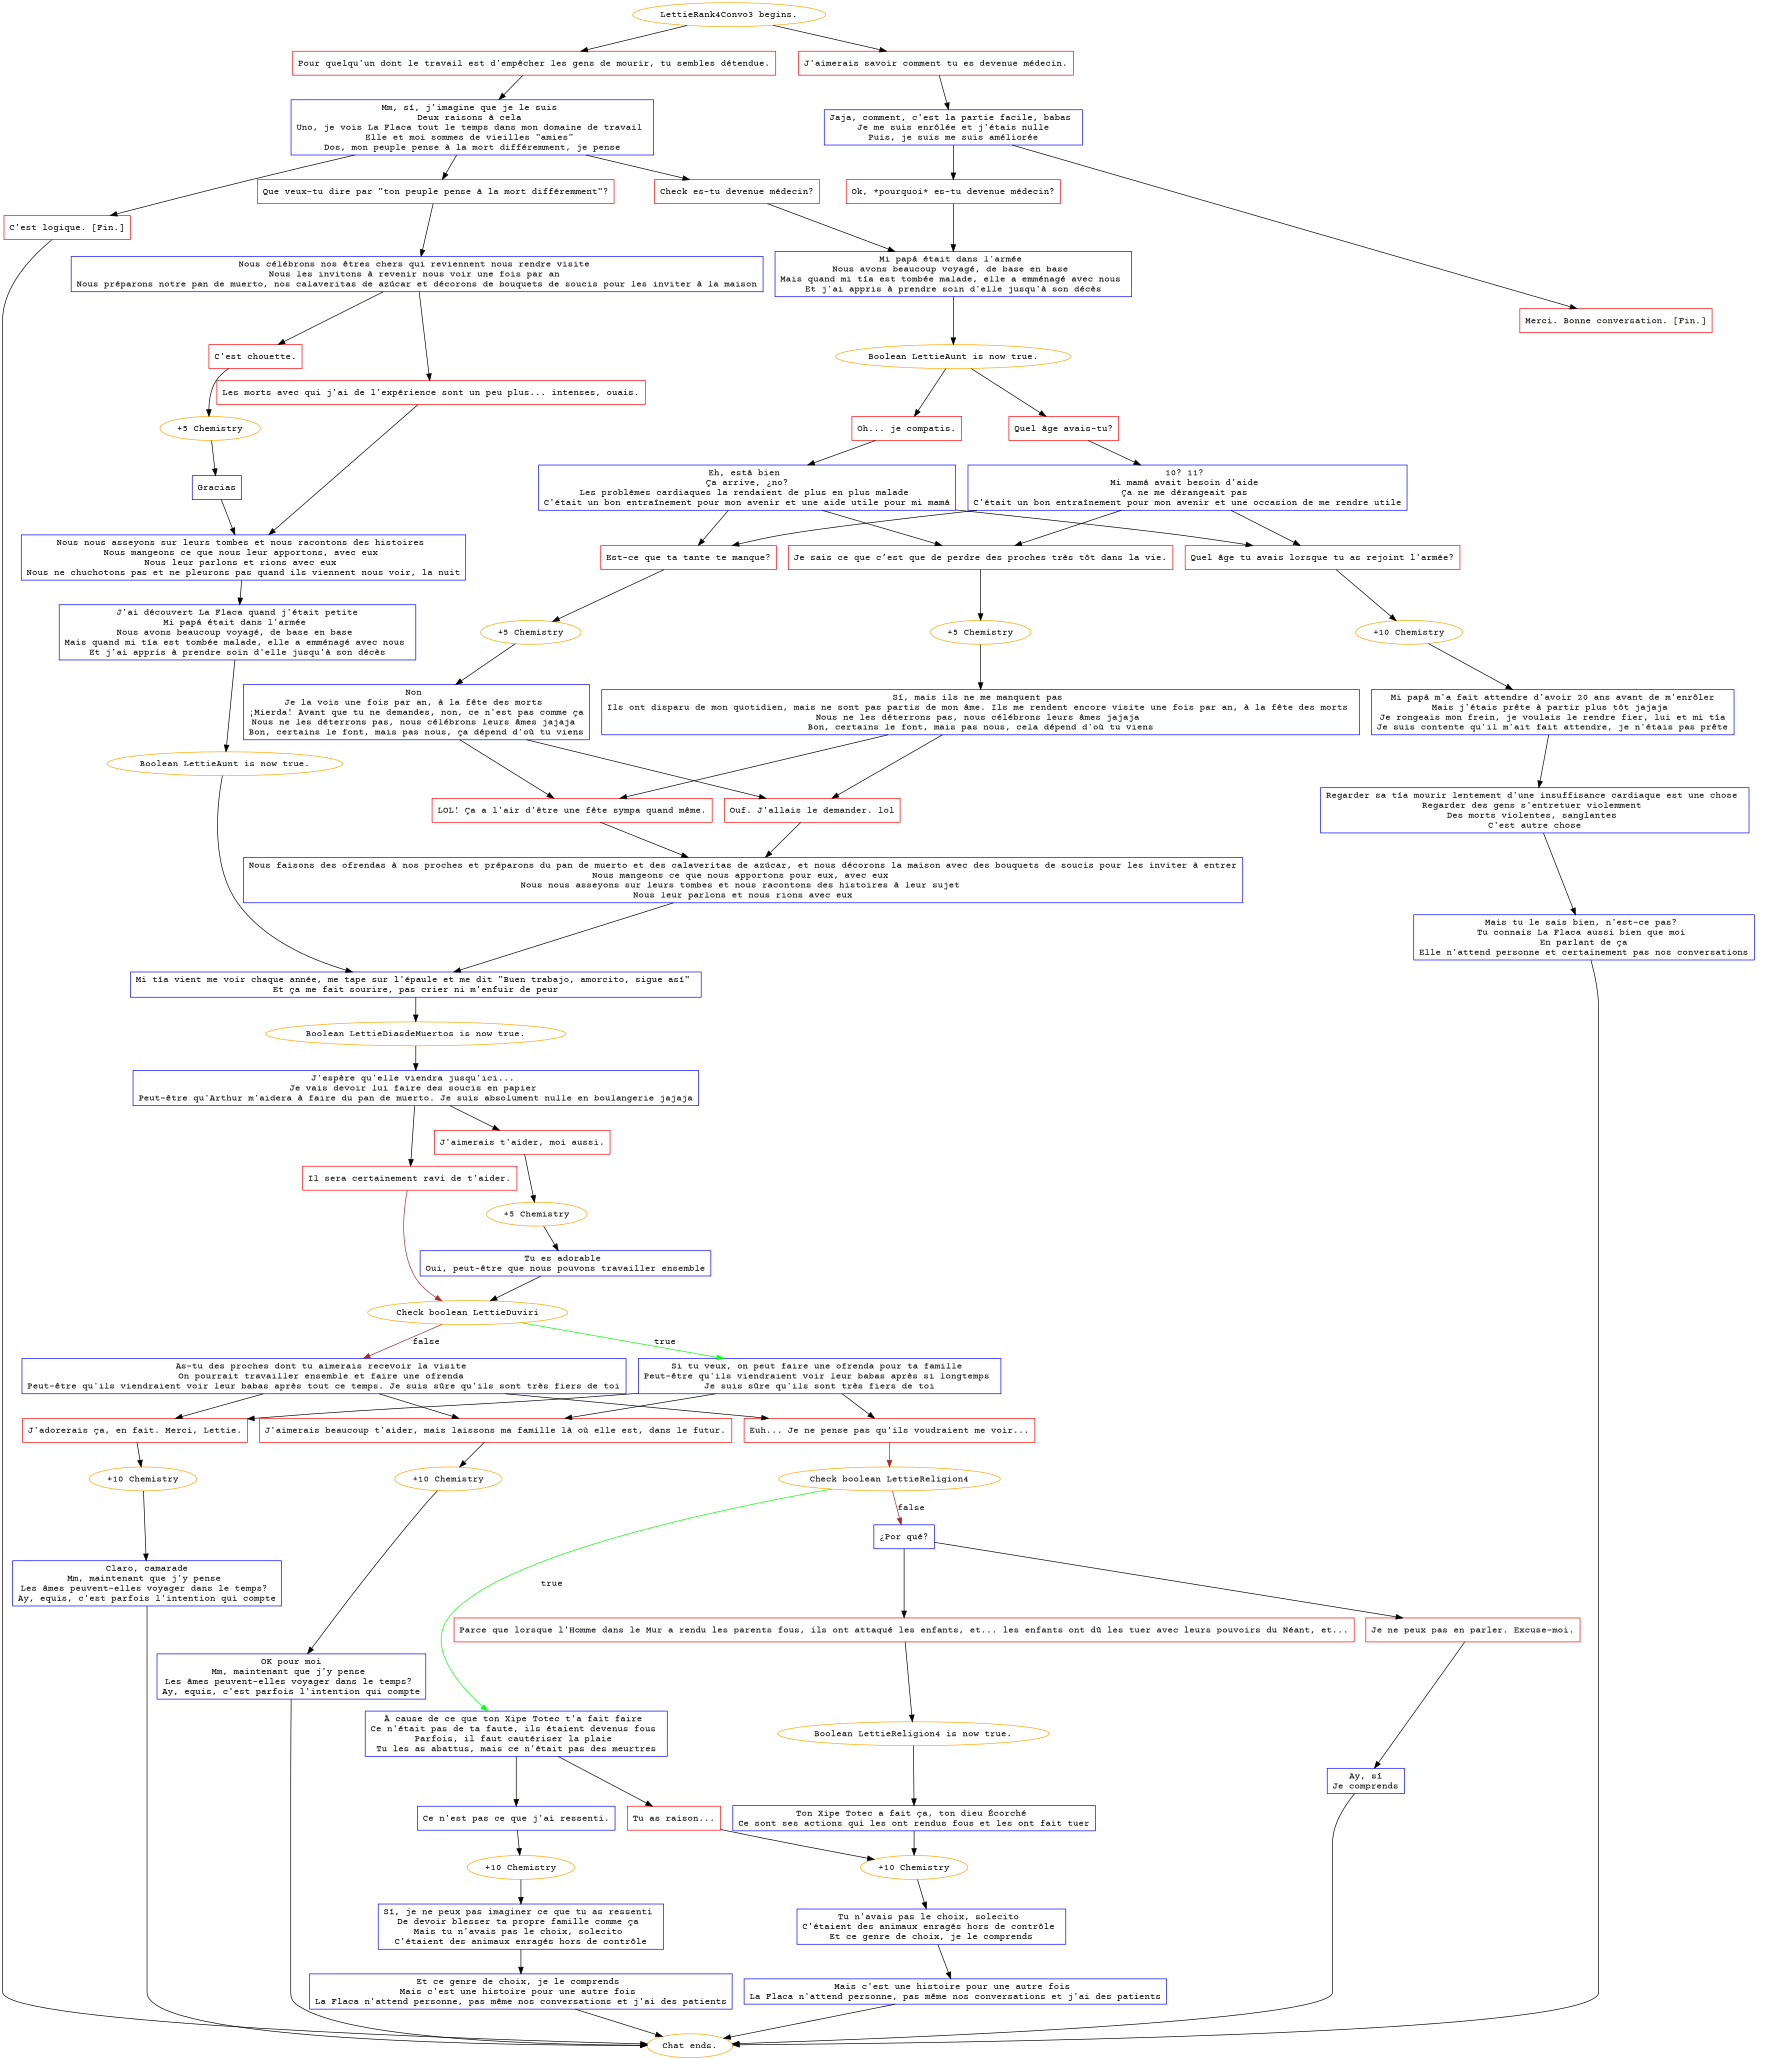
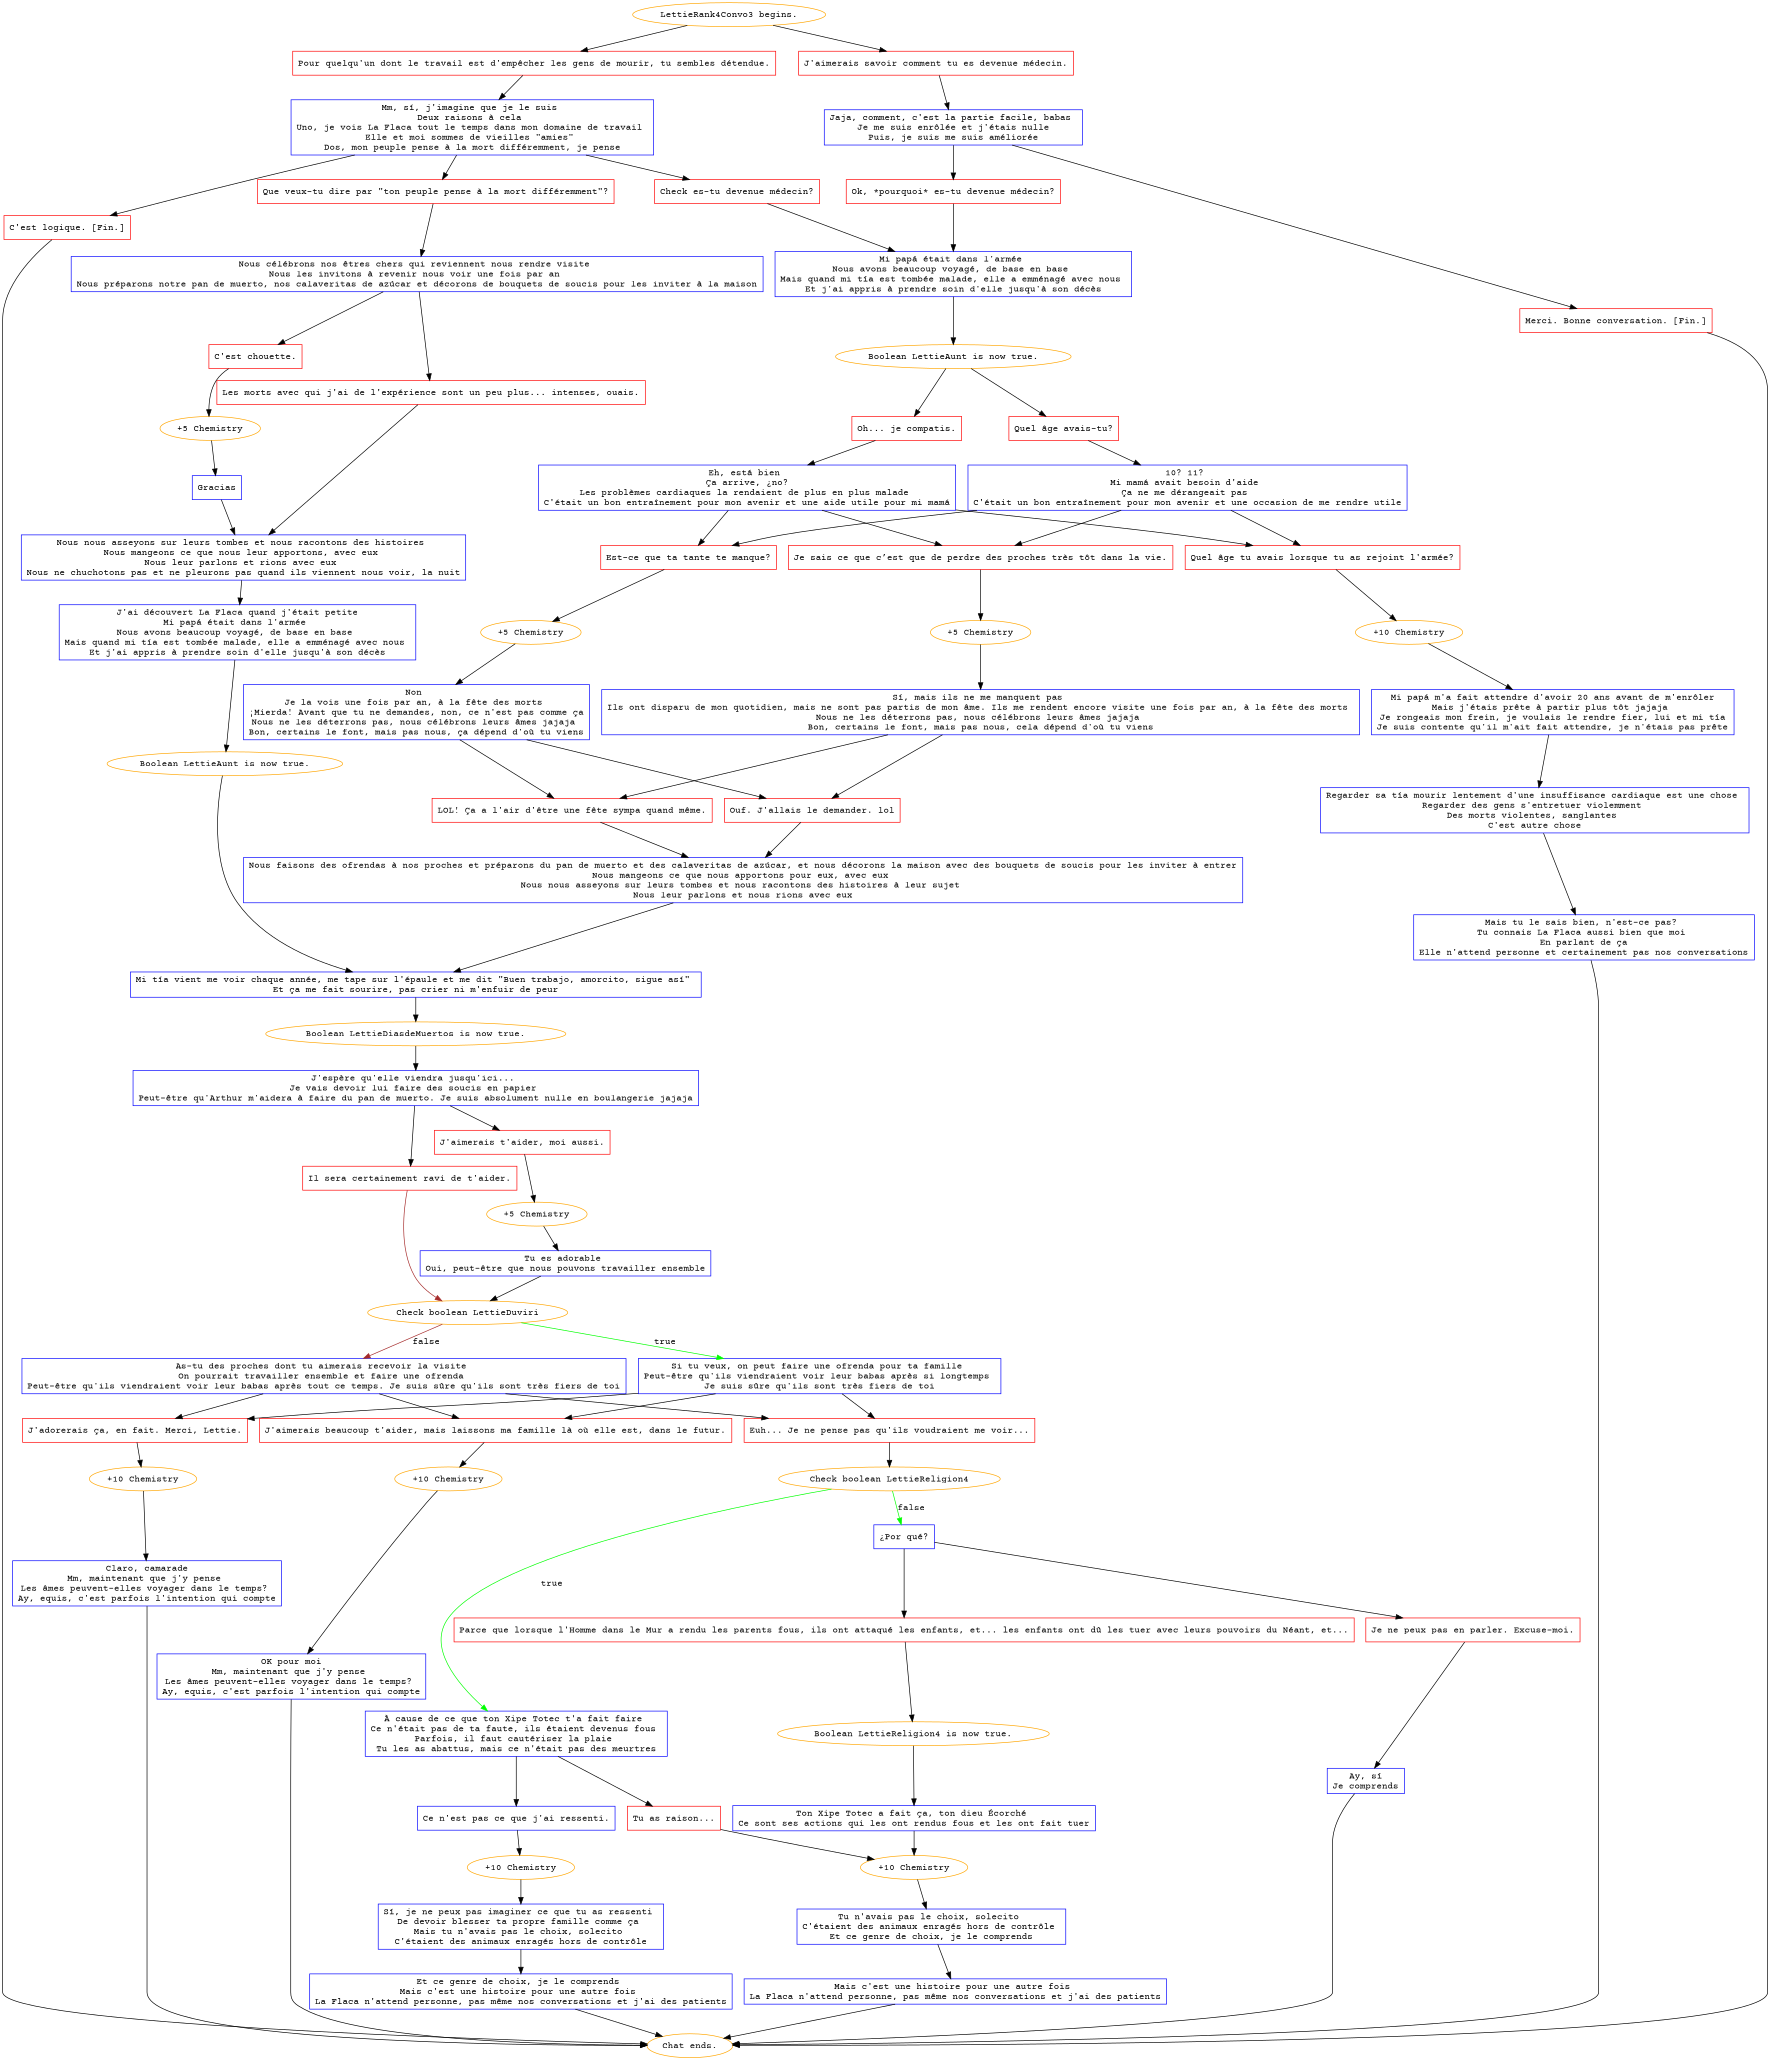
  digraph {
    fontname="Courier Prime"
    node [color=blue fontname="Courier Prime" shape=box]
    edge [fontname="Courier Prime"]
    "LettieRank4Convo3 begins." [color=orange shape=""]
    n2 [color=red label="Pour quelqu'un dont le travail est d'empêcher les gens de mourir, tu sembles détendue."]
    n3 [color=red label="J'aimerais savoir comment tu es devenue médecin."]
    n4 [label="Mm, sí, j'imagine que je le suis \nDeux raisons à cela \nUno, je vois La Flaca tout le temps dans mon domaine de travail \nElle et moi sommes de vieilles \"amies\" \nDos, mon peuple pense à la mort différemment, je pense"]
    n5 [label="Jaja, comment, c'est la partie facile, babas \nJe me suis enrôlée et j'étais nulle\nPuis, je suis me suis améliorée"]
    n6 [color=red label="Que veux-tu dire par \"ton peuple pense à la mort différemment\"?"]
    n7 [color=red label="Check es-tu devenue médecin?"]
    n8 [color=red label="C'est logique. [Fin.]"]
    n9 [color=red label="Ok, *pourquoi* es-tu devenue médecin?"]
    n10 [color=red label="Merci. Bonne conversation. [Fin.]"]
    n11 [label="Nous célébrons nos êtres chers qui reviennent nous rendre visite \nNous les invitons à revenir nous voir une fois par an \nNous préparons notre pan de muerto, nos calaveritas de azúcar et décorons de bouquets de soucis pour les inviter à la maison"]
    n12 [label="Mi papá était dans l'armée \nNous avons beaucoup voyagé, de base en base \nMais quand mi tía est tombée malade, elle a emménagé avec nous \nEt j'ai appris à prendre soin d'elle jusqu'à son décès"]
    "Chat ends." [color=orange shape=""]
    n14 [color=red label="Les morts avec qui j'ai de l'expérience sont un peu plus... intenses, ouais."]
    n15 [color=red label="C'est chouette."]
    n16 [color=orange label="Boolean LettieAunt is now true." shape=""]
    n17 [label="Nous nous asseyons sur leurs tombes et nous racontons des histoires \nNous mangeons ce que nous leur apportons, avec eux \nNous leur parlons et rions avec eux \nNous ne chuchotons pas et ne pleurons pas quand ils viennent nous voir, la nuit"]
    n18 [color=orange label="+5 Chemistry" shape=""]
    n19 [color=red label="Oh... je compatis."]
    n20 [color=red label="Quel âge avais-tu?"]
    n21 [label="J'ai découvert La Flaca quand j'était petite\nMi papá était dans l'armée \nNous avons beaucoup voyagé, de base en base \nMais quand mi tía est tombée malade, elle a emménagé avec nous \nEt j'ai appris à prendre soin d'elle jusqu'à son décès"]
    n22 [label=Gracias]
    n23 [label="Eh, está bien \nÇa arrive, ¿no?\nLes problèmes cardiaques la rendaient de plus en plus malade \nC'était un bon entraînement pour mon avenir et une aide utile pour mi mamá"]
    n24 [label="10? 11? \nMi mamá avait besoin d'aide \nÇa ne me dérangeait pas \nC'était un bon entraînement pour mon avenir et une occasion de me rendre utile"]
    n25 [color=orange label="Boolean LettieAunt is now true." shape=""]
    n26 [color=red label="Est-ce que ta tante te manque?"]
    n27 [color=red label="Je sais ce que c’est que de perdre des proches très tôt dans la vie."]
    n28 [color=red label="Quel âge tu avais lorsque tu as rejoint l'armée?"]
    n29 [label="Mi tía vient me voir chaque année, me tape sur l'épaule et me dit \"Buen trabajo, amorcito, sigue así\" \nEt ça me fait sourire, pas crier ni m'enfuir de peur"]
    n30 [color=orange label="+5 Chemistry" shape=""]
    n31 [color=orange label="+5 Chemistry" shape=""]
    n32 [color=orange label="+10 Chemistry" shape=""]
    n33 [color=orange label="Boolean LettieDiasdeMuertos is now true." shape=""]
    n34 [label="Non \nJe la vois une fois par an, à la fête des morts \n¡Mierda! Avant que tu ne demandes, non, ce n'est pas comme ça\nNous ne les déterrons pas, nous célébrons leurs âmes jajaja \nBon, certains le font, mais pas nous, ça dépend d'où tu viens"]
    n35 [label="Sí, mais ils ne me manquent pas \nIls ont disparu de mon quotidien, mais ne sont pas partis de mon âme. Ils me rendent encore visite une fois par an, à la fête des morts \nNous ne les déterrons pas, nous célébrons leurs âmes jajaja \nBon, certains le font, mais pas nous, cela dépend d'où tu viens"]
    n36 [label="Mi papá m'a fait attendre d'avoir 20 ans avant de m'enrôler\nMais j'étais prête à partir plus tôt jajaja \nJe rongeais mon frein, je voulais le rendre fier, lui et mi tía\nJe suis contente qu'il m'ait fait attendre, je n'étais pas prête"]
    n37 [label="J'espère qu'elle viendra jusqu'ici... \nJe vais devoir lui faire des soucis en papier \nPeut-être qu'Arthur m'aidera à faire du pan de muerto. Je suis absolument nulle en boulangerie jajaja"]
    n38 [color=red label="Ouf. J'allais le demander. lol"]
    n39 [color=red label="LOL! Ça a l'air d'être une fête sympa quand même."]
    n40 [label="Regarder sa tía mourir lentement d'une insuffisance cardiaque est une chose \nRegarder des gens s'entretuer violemment \nDes morts violentes, sanglantes \nC'est autre chose"]
    n41 [color=red label="Il sera certainement ravi de t'aider."]
    n42 [color=red label="J'aimerais t'aider, moi aussi."]
    n43 [label="Nous faisons des ofrendas à nos proches et préparons du pan de muerto et des calaveritas de azúcar, et nous décorons la maison avec des bouquets de soucis pour les inviter à entrer\nNous mangeons ce que nous apportons pour eux, avec eux \nNous nous asseyons sur leurs tombes et nous racontons des histoires à leur sujet \nNous leur parlons et nous rions avec eux"]
    n44 [label="Mais tu le sais bien, n'est-ce pas? \nTu connais La Flaca aussi bien que moi \nEn parlant de ça\nElle n'attend personne et certainement pas nos conversations"]
    n45 [color=orange label="Check boolean LettieDuviri" shape=""]
    n46 [color=orange label="+5 Chemistry" shape=""]
    n47 [label="Si tu veux, on peut faire une ofrenda pour ta famille \nPeut-être qu'ils viendraient voir leur babas après si longtemps \nJe suis sûre qu'ils sont très fiers de toi"]
    n48 [label="As-tu des proches dont tu aimerais recevoir la visite \nOn pourrait travailler ensemble et faire une ofrenda \nPeut-être qu'ils viendraient voir leur babas après tout ce temps. Je suis sûre qu'ils sont très fiers de toi"]
    n49 [label="Tu es adorable \nOui, peut-être que nous pouvons travailler ensemble"]
    n50 [color=red label="J'adorerais ça, en fait. Merci, Lettie."]
    n51 [color=red label="J'aimerais beaucoup t'aider, mais laissons ma famille là où elle est, dans le futur."]
    n52 [color=red label="Euh... Je ne pense pas qu'ils voudraient me voir..."]
    n53 [color=orange label="+10 Chemistry" shape=""]
    n54 [color=orange label="+10 Chemistry" shape=""]
    n55 [color=orange label="Check boolean LettieReligion4" shape=""]
    n56 [label="Claro, camarade\nMm, maintenant que j'y pense \nLes âmes peuvent-elles voyager dans le temps? \nAy, equis, c'est parfois l'intention qui compte"]
    n57 [label="OK pour moi\nMm, maintenant que j'y pense \nLes âmes peuvent-elles voyager dans le temps? \nAy, equis, c'est parfois l'intention qui compte"]
    n58 [label="À cause de ce que ton Xipe Totec t'a fait faire \nCe n'était pas de ta faute, ils étaient devenus fous \nParfois, il faut cautériser la plaie \nTu les as abattus, mais ce n'était pas des meurtres"]
    n59 [label="¿Por qué?"]
    n60 [label="Ce n'est pas ce que j'ai ressenti."]
    n61 [color=red label="Tu as raison..."]
    n62 [color=red label="Parce que lorsque l'Homme dans le Mur a rendu les parents fous, ils ont attaqué les enfants, et... les enfants ont dû les tuer avec leurs pouvoirs du Néant, et..."]
    n63 [color=red label="Je ne peux pas en parler. Excuse-moi."]
    n64 [color=orange label="+10 Chemistry" shape=""]
    n65 [color=orange label="+10 Chemistry" shape=""]
    n66 [color=orange label="Boolean LettieReligion4 is now true." shape=""]
    n67 [label="Ay, sí\nJe comprends"]
    n68 [label="Sí, je ne peux pas imaginer ce que tu as ressenti \nDe devoir blesser ta propre famille comme ça \nMais tu n'avais pas le choix, solecito \nC'étaient des animaux enragés hors de contrôle"]
    n69 [label="Tu n'avais pas le choix, solecito \nC'étaient des animaux enragés hors de contrôle \nEt ce genre de choix, je le comprends"]
    n70 [label="Ton Xipe Totec a fait ça, ton dieu Écorché \nCe sont ses actions qui les ont rendus fous et les ont fait tuer"]
    n71 [label="Et ce genre de choix, je le comprends \nMais c'est une histoire pour une autre fois \nLa Flaca n'attend personne, pas même nos conversations et j'ai des patients"]
    n72 [label="Mais c'est une histoire pour une autre fois \nLa Flaca n'attend personne, pas même nos conversations et j'ai des patients"]
    "LettieRank4Convo3 begins." -> n2
    "LettieRank4Convo3 begins." -> n3
    n2 -> n4
    n3 -> n5
    n4 -> n6
    n4 -> n7
    n4 -> n8
    n5 -> n9
    n5 -> n10
    n6 -> n11
    n7 -> n12
    n8 -> "Chat ends."
    n9 -> n12
+   n10 -> "Chat ends."
    n11 -> n14
    n11 -> n15
    n12 -> n16
    n14 -> n17
    n15 -> n18
    n16 -> n19
    n16 -> n20
    n17 -> n21
    n18 -> n22
    n19 -> n23
    n20 -> n24
    n21 -> n25
    n22 -> n17
    n23 -> n26
    n23 -> n27
    n23 -> n28
    n24 -> n26
    n24 -> n27
    n24 -> n28
    n25 -> n29
    n26 -> n30
    n27 -> n31
    n28 -> n32
    n29 -> n33
    n30 -> n34
    n31 -> n35
    n32 -> n36
    n33 -> n37
    n34 -> n38
    n34 -> n39
    n35 -> n38
    n35 -> n39
    n36 -> n40
    n37 -> n41
    n37 -> n42
    n38 -> n43
    n39 -> n43
    n40 -> n44
    n41 -> n45 [color=brown]
    n42 -> n46
    n43 -> n29
    n44 -> "Chat ends."
    n45 -> n47 [color=green label=true]
    n45 -> n48 [color=brown label=false]
    n46 -> n49
    n47 -> n50
    n47 -> n51
    n47 -> n52
    n48 -> n50
    n48 -> n51
    n48 -> n52
    n49 -> n45
    n50 -> n53
    n51 -> n54
-   n52 -> n55 [color=brown]
+   n52 -> n55
    n53 -> n56
    n54 -> n57
    n55 -> n58 [color=green label=true]
-   n55 -> n59 [color=brown label=false]
+   n55 -> n59 [color=green label=false]
    n56 -> "Chat ends."
    n57 -> "Chat ends."
    n58 -> n60
    n58 -> n61
    n59 -> n62
    n59 -> n63
    n60 -> n64
    n61 -> n65
    n62 -> n66
    n63 -> n67
    n64 -> n68
    n65 -> n69
    n66 -> n70
    n67 -> "Chat ends."
    n68 -> n71
    n69 -> n72
    n70 -> n65
    n71 -> "Chat ends."
    n72 -> "Chat ends."
  }
